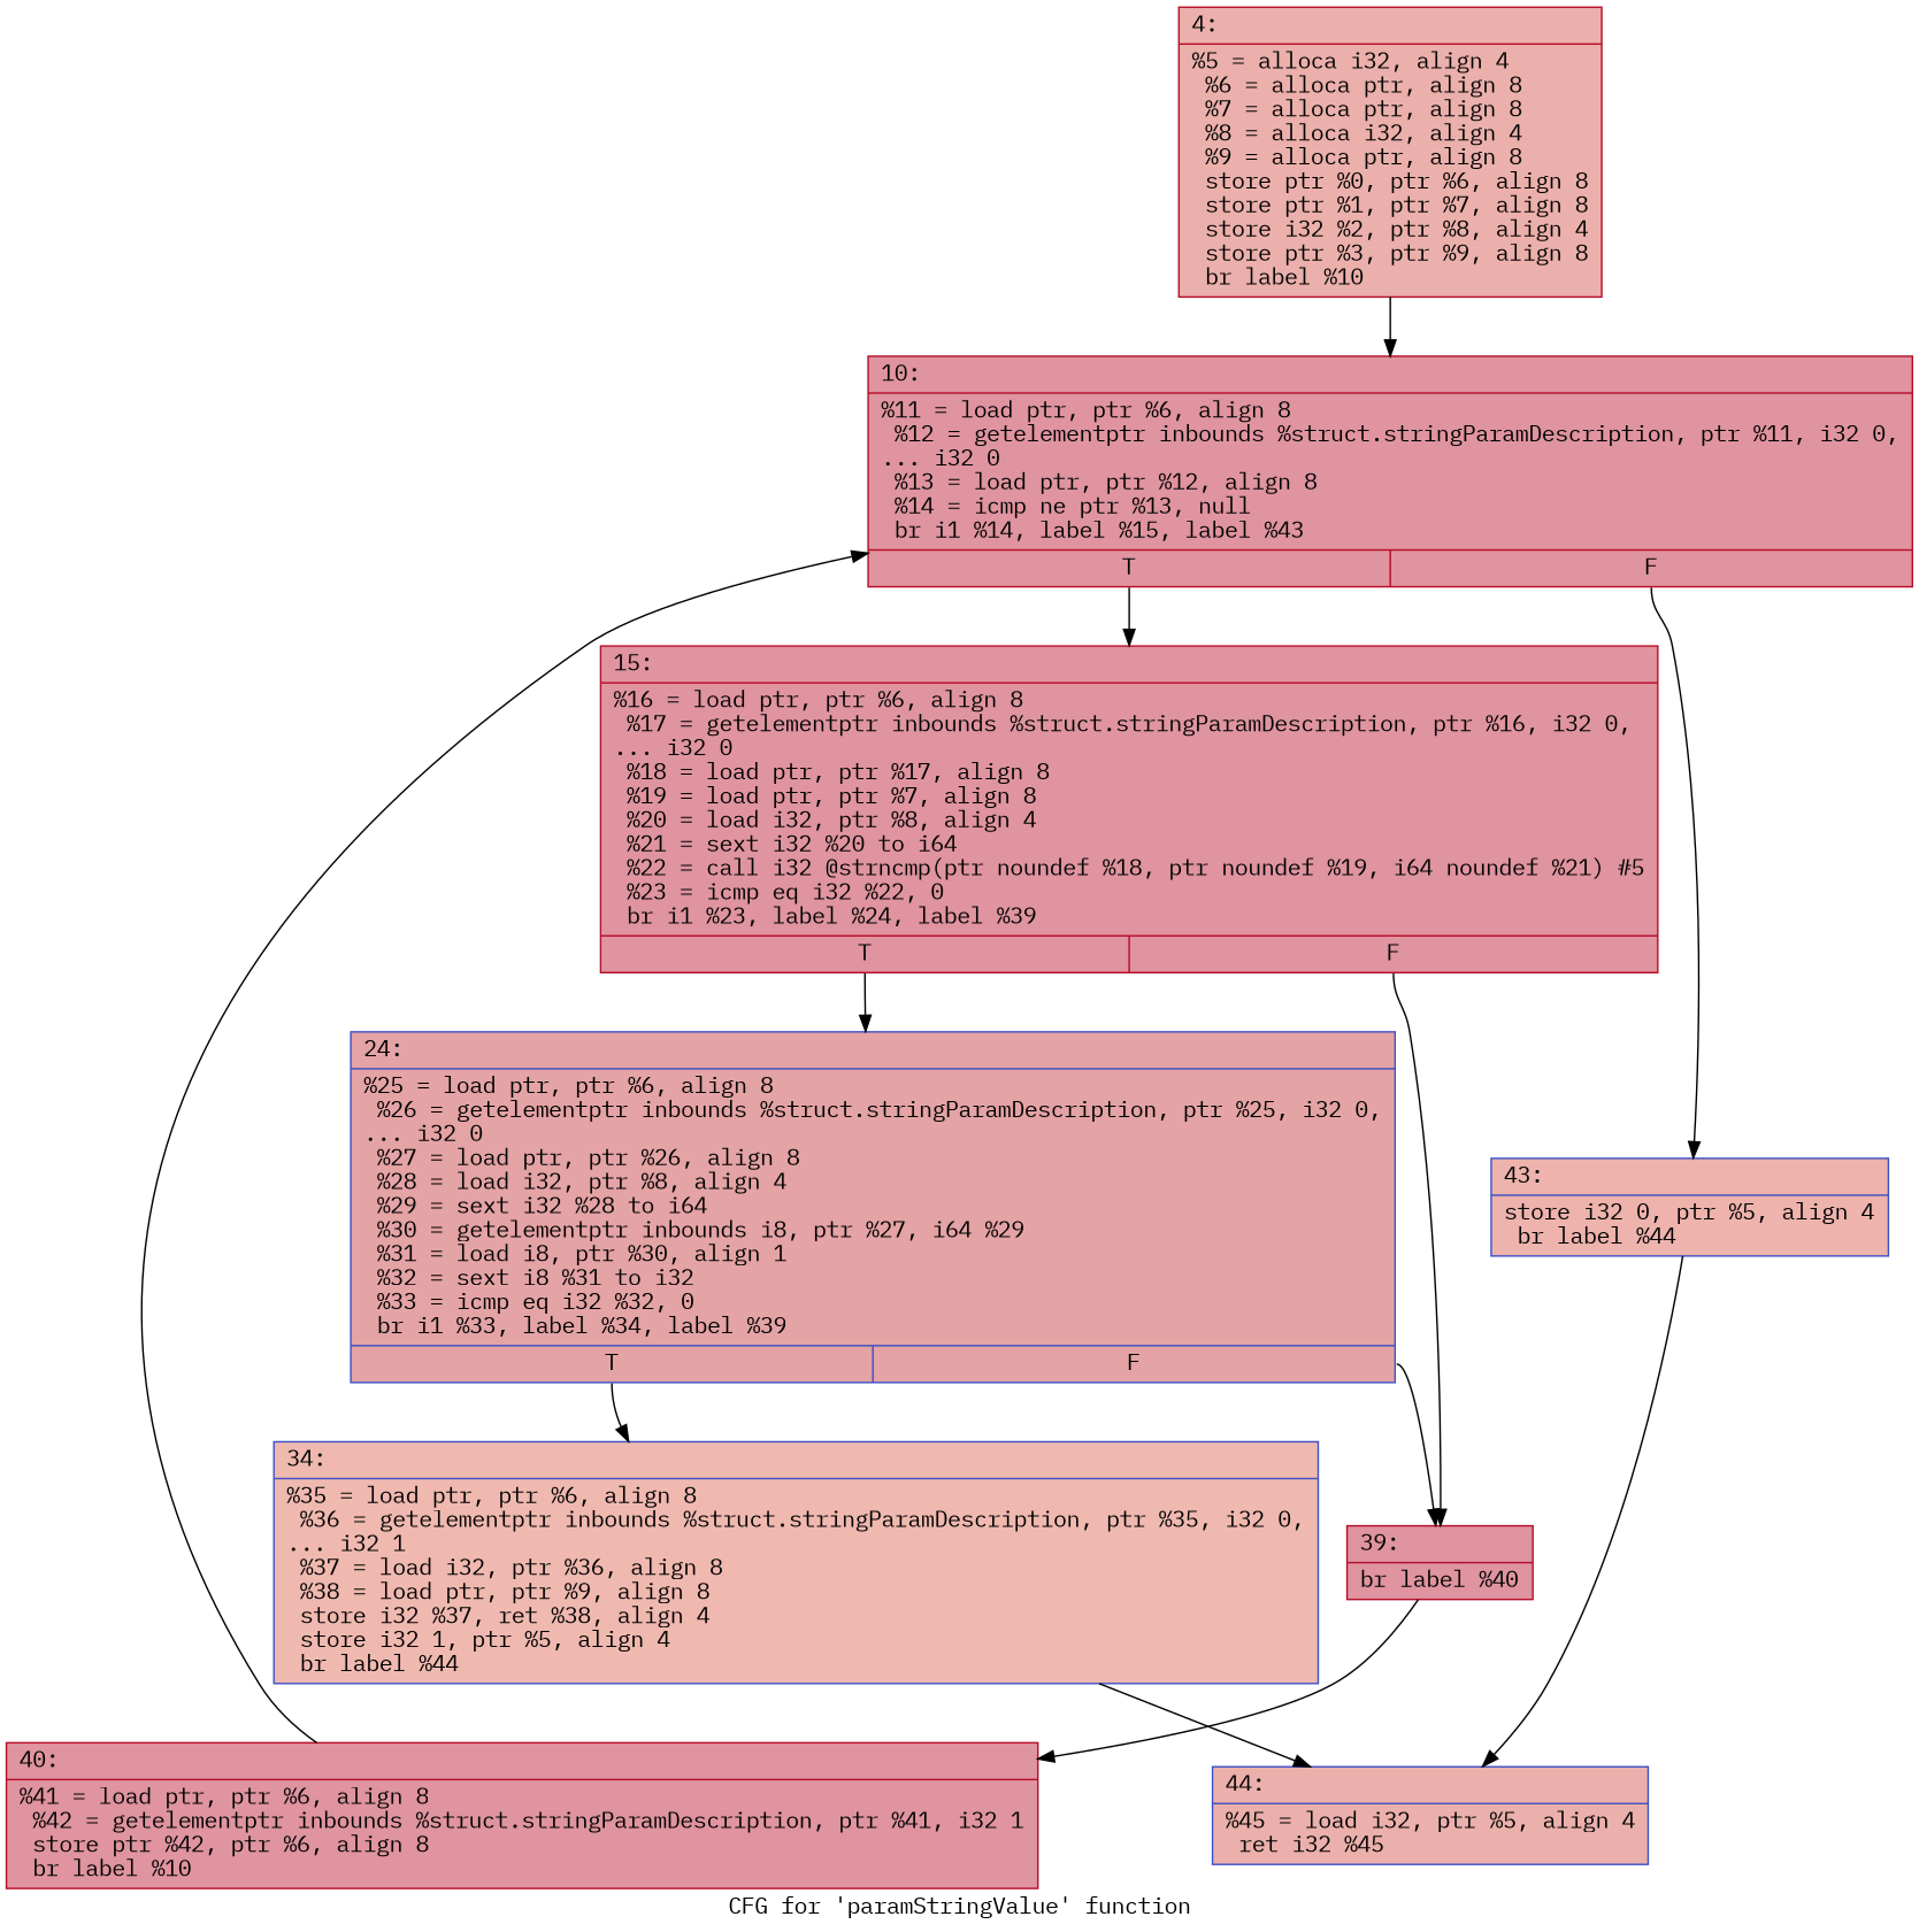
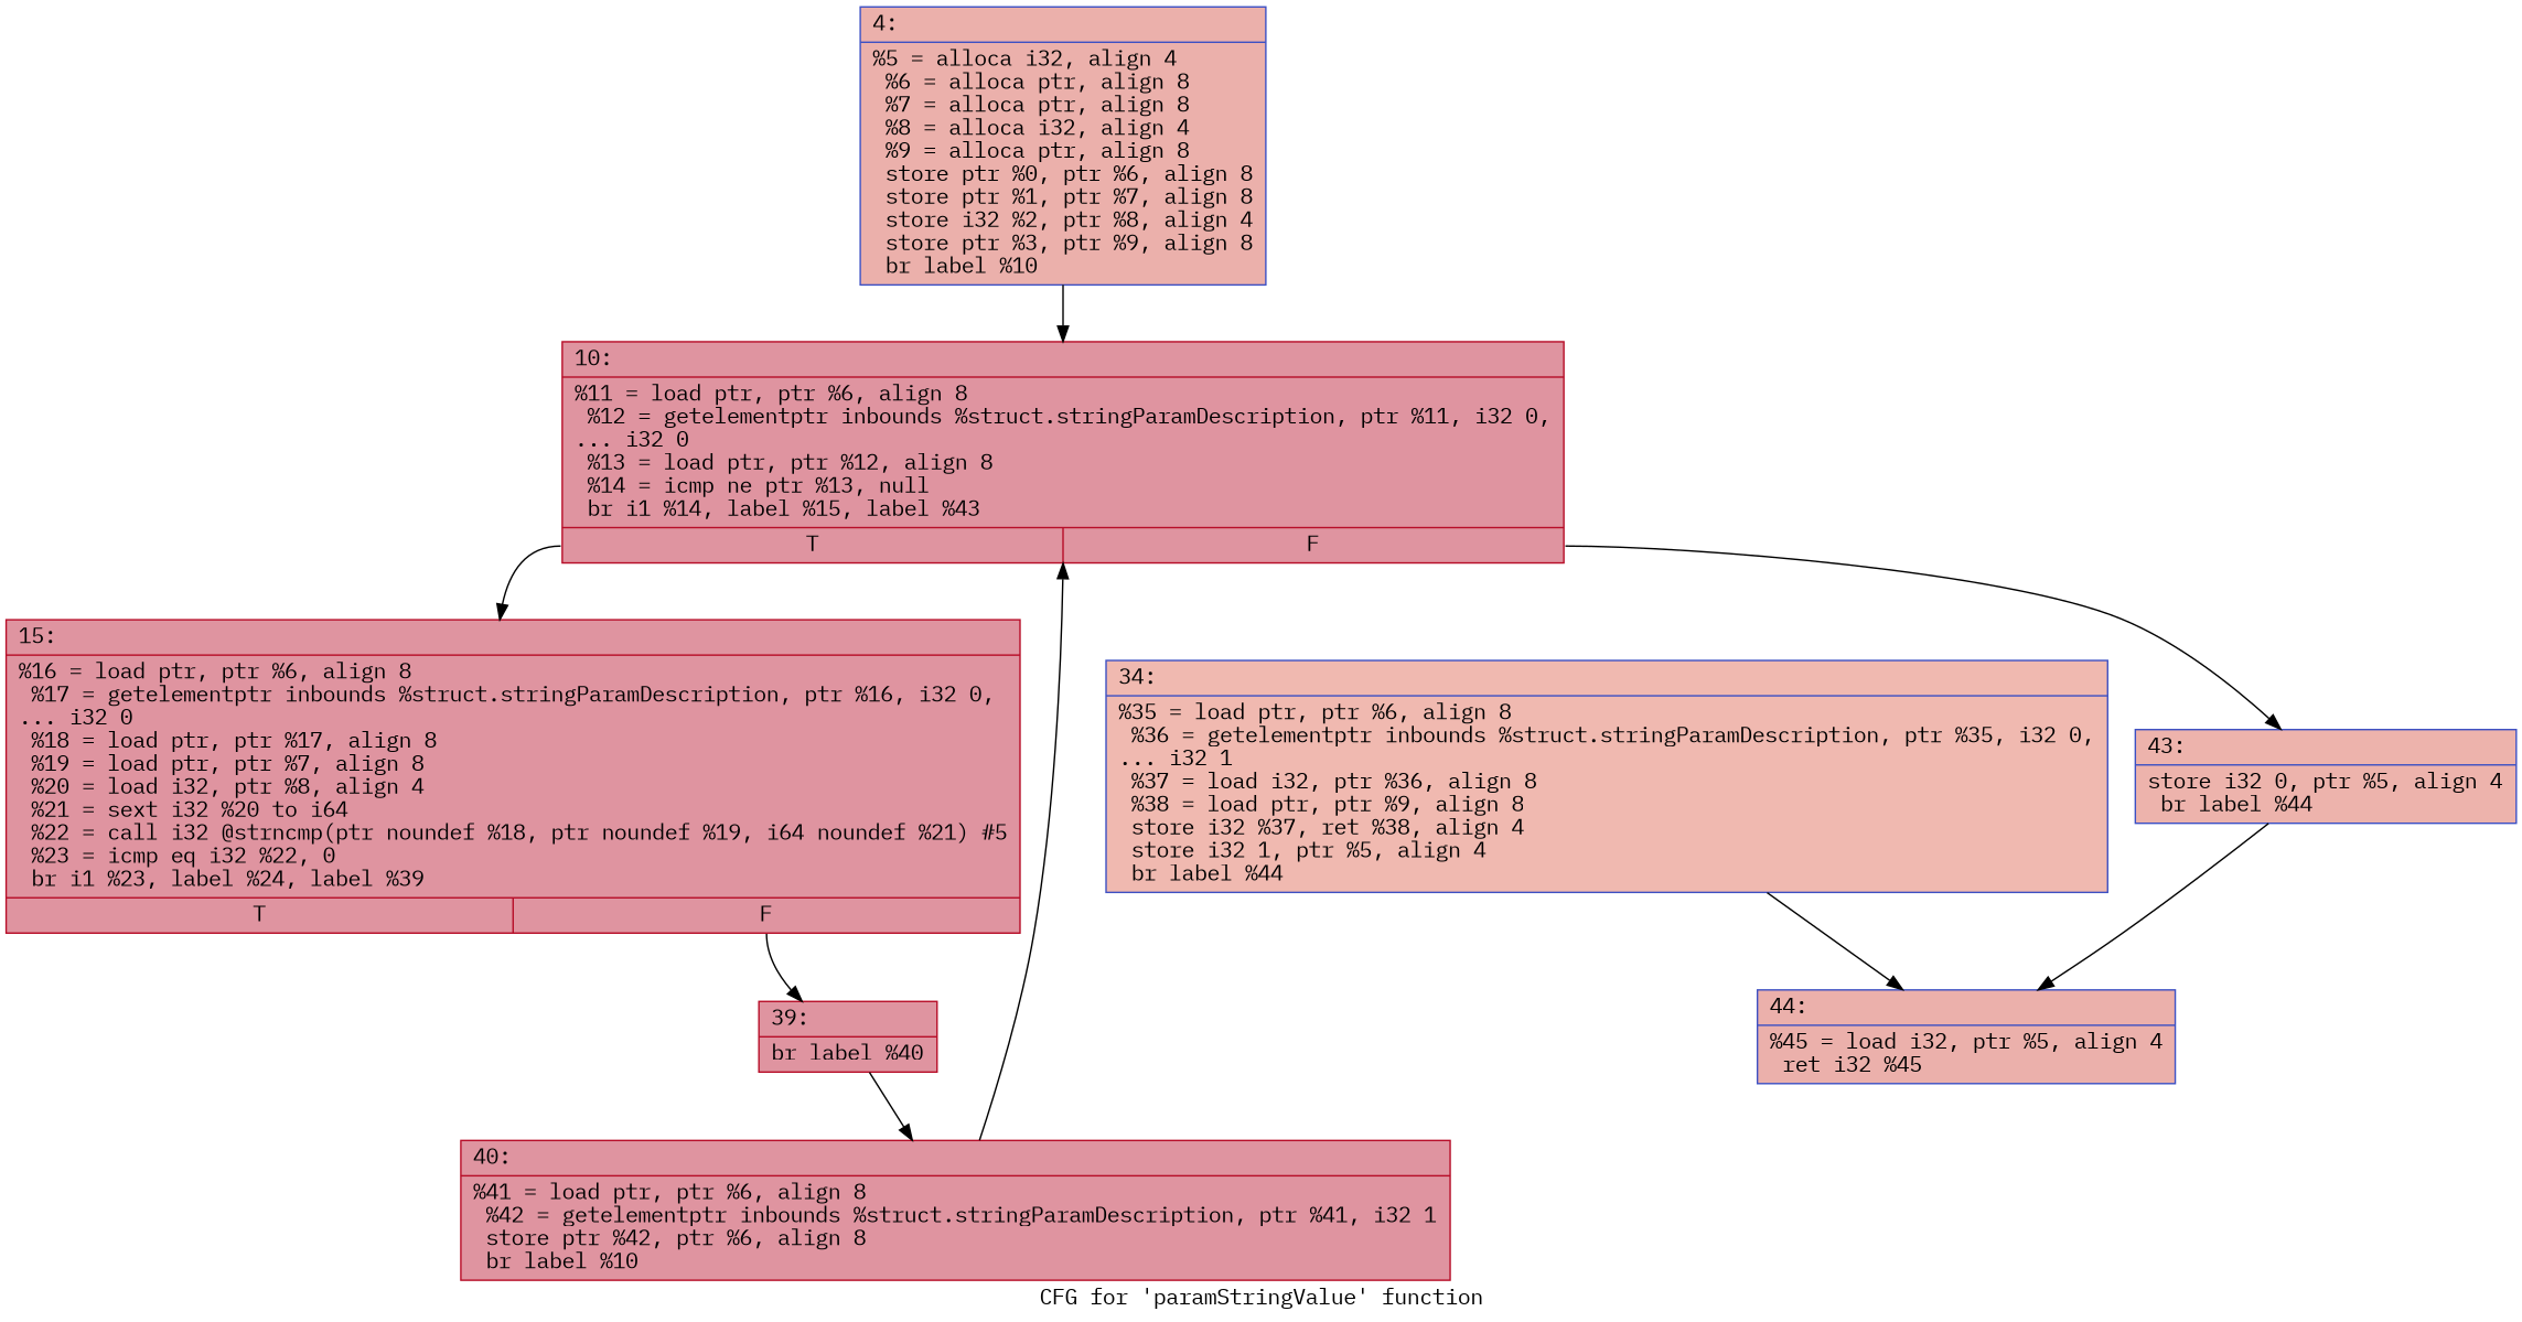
  digraph {
    fontname="IBM Plex Mono"
    label="CFG for 'paramStringValue' function"
    node [color="#3d50c3ff" fillcolor="#b70d2870" fontname="IBM Plex Mono" shape=record style=filled]
    edge [fontname="IBM Plex Mono"]
-   n1 [color="#b70d28ff" fillcolor="#d24b4070" label="{4:\l|  %5 = alloca i32, align 4\l  %6 = alloca ptr, align 8\l  %7 = alloca ptr, align 8\l  %8 = alloca i32, align 4\l  %9 = alloca ptr, align 8\l  store ptr %0, ptr %6, align 8\l  store ptr %1, ptr %7, align 8\l  store i32 %2, ptr %8, align 4\l  store ptr %3, ptr %9, align 8\l  br label %10\l}"]
+   n1 [fillcolor="#d24b4070" label="{4:\l|  %5 = alloca i32, align 4\l  %6 = alloca ptr, align 8\l  %7 = alloca ptr, align 8\l  %8 = alloca i32, align 4\l  %9 = alloca ptr, align 8\l  store ptr %0, ptr %6, align 8\l  store ptr %1, ptr %7, align 8\l  store i32 %2, ptr %8, align 4\l  store ptr %3, ptr %9, align 8\l  br label %10\l}"]
    n2 [color="#b70d28ff" label="{10:\l|  %11 = load ptr, ptr %6, align 8\l  %12 = getelementptr inbounds %struct.stringParamDescription, ptr %11, i32 0,\l... i32 0\l  %13 = load ptr, ptr %12, align 8\l  %14 = icmp ne ptr %13, null\l  br i1 %14, label %15, label %43\l|{<s0>T|<s1>F}}"]
    n3 [color="#b70d28ff" label="{15:\l|  %16 = load ptr, ptr %6, align 8\l  %17 = getelementptr inbounds %struct.stringParamDescription, ptr %16, i32 0,\l... i32 0\l  %18 = load ptr, ptr %17, align 8\l  %19 = load ptr, ptr %7, align 8\l  %20 = load i32, ptr %8, align 4\l  %21 = sext i32 %20 to i64\l  %22 = call i32 @strncmp(ptr noundef %18, ptr noundef %19, i64 noundef %21) #5\l  %23 = icmp eq i32 %22, 0\l  br i1 %23, label %24, label %39\l|{<s0>T|<s1>F}}"]
    n4 [fillcolor="#d6524470" label="{43:\l|  store i32 0, ptr %5, align 4\l  br label %44\l}"]
-   n5 [fillcolor="#c32e3170" label="{24:\l|  %25 = load ptr, ptr %6, align 8\l  %26 = getelementptr inbounds %struct.stringParamDescription, ptr %25, i32 0,\l... i32 0\l  %27 = load ptr, ptr %26, align 8\l  %28 = load i32, ptr %8, align 4\l  %29 = sext i32 %28 to i64\l  %30 = getelementptr inbounds i8, ptr %27, i64 %29\l  %31 = load i8, ptr %30, align 1\l  %32 = sext i8 %31 to i32\l  %33 = icmp eq i32 %32, 0\l  br i1 %33, label %34, label %39\l|{<s0>T|<s1>F}}"]
    n6 [color="#b70d28ff" label="{39:\l|  br label %40\l}"]
    n7 [fillcolor="#d24b4070" label="{44:\l|  %45 = load i32, ptr %5, align 4\l  ret i32 %45\l}"]
    n8 [fillcolor="#de614d70" label="{34:\l|  %35 = load ptr, ptr %6, align 8\l  %36 = getelementptr inbounds %struct.stringParamDescription, ptr %35, i32 0,\l... i32 1\l  %37 = load i32, ptr %36, align 8\l  %38 = load ptr, ptr %9, align 8\l  store i32 %37, ret %38, align 4\l  store i32 1, ptr %5, align 4\l  br label %44\l}"]
    n9 [color="#b70d28ff" label="{40:\l|  %41 = load ptr, ptr %6, align 8\l  %42 = getelementptr inbounds %struct.stringParamDescription, ptr %41, i32 1\l  store ptr %42, ptr %6, align 8\l  br label %10\l}"]
    n1 -> n2
    n2 -> n3 [tailport=s0]
    n2 -> n4 [tailport=s1]
-   n3 -> n5 [tailport=s0]
    n3 -> n6 [tailport=s1]
    n4 -> n7
-   n5 -> n6 [tailport=s1]
-   n5 -> n8 [tailport=s0]
    n6 -> n9
    n8 -> n7
    n9 -> n2
  }
